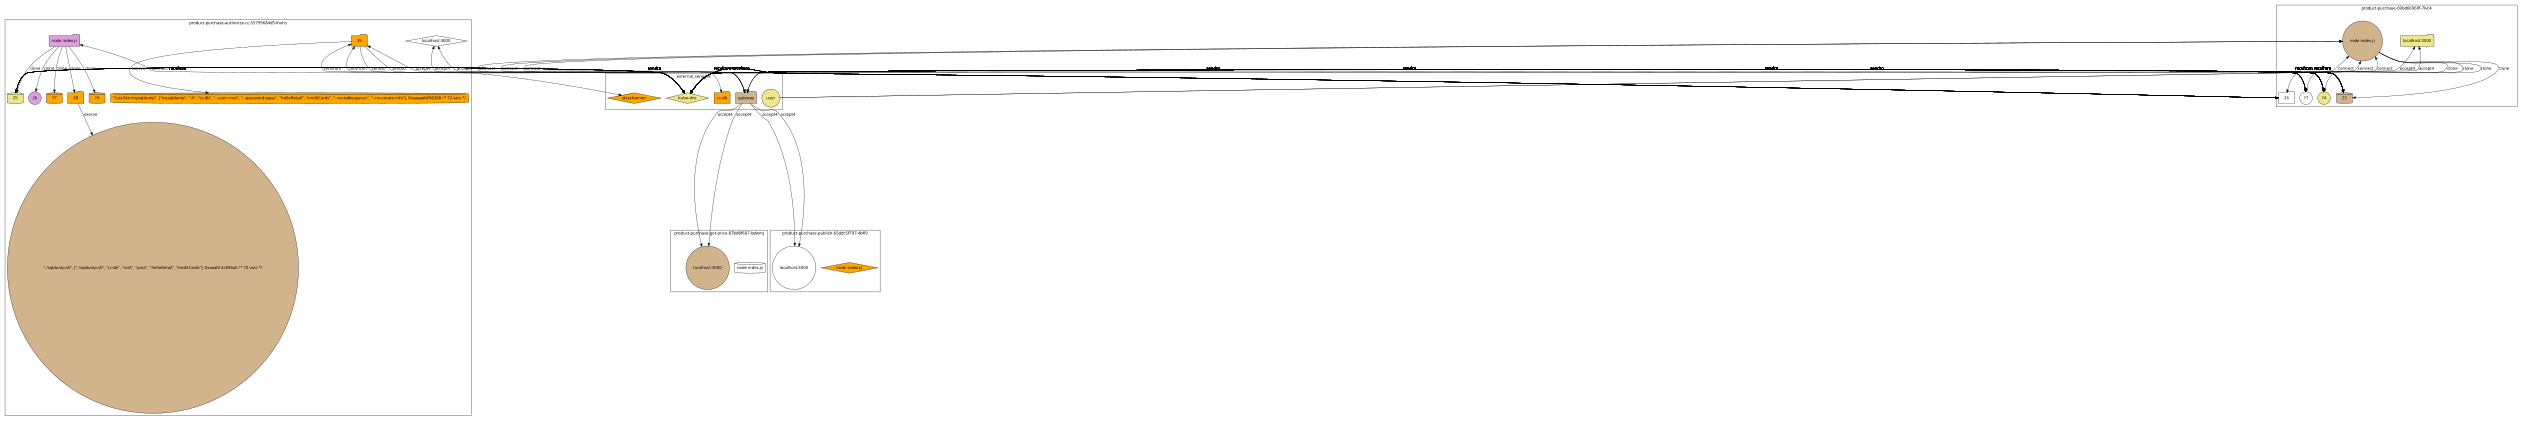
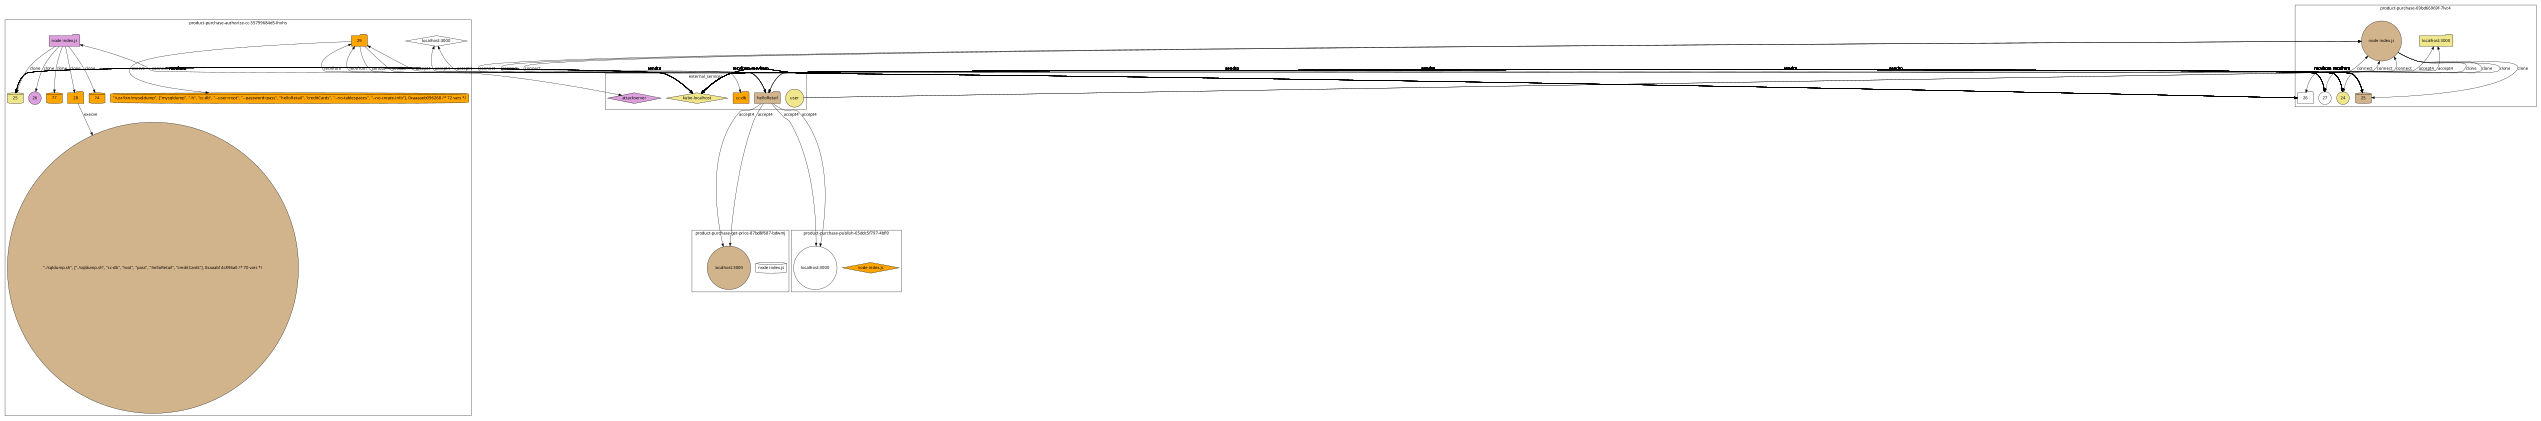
  digraph {
    fontname="Noto Sans"
    node [fillcolor=orange fontname="Noto Sans" shape=circle style=filled]
    edge [fontname="Noto Sans"]
    n1 [fillcolor=plum label="node index.js" shape=folder]
    n2 [label=24 shape=cylinder]
    n3 [fillcolor=khaki label=25 shape=cylinder]
    n4 [fillcolor=plum label=26]
    n5 [label=27 shape=cylinder]
    n6 [label=28 shape=folder]
    n7 [fillcolor=white label="localhost:3000" shape=diamond]
    n8 [fillcolor=tan label="\"./sqldump.sh\", [\"./sqldump.sh\", \"cc-db\", \"root\", \"pass\", \"helloRetail\", \"creditCards\"], 0xaaab14c896a0 /* 70 vars */"]
    n9 [label=29 shape=folder]
    n10 [label="\"/usr/bin/mysqldump\", [\"mysqldump\", \"-h\", \"cc-db\", \"--user=root\", \"--password=pass\", \"helloRetail\", \"creditCards\", \"--no-tablespaces\", \"--no-create-info\"], 0xaaaaeb096268 /* 72 vars */" shape=cylinder]
    n11 [fillcolor=tan label="node index.js"]
    n12 [fillcolor=khaki label=24]
    n13 [fillcolor=tan label=25 shape=cylinder]
    n14 [fillcolor=white label=26 shape=folder]
    n15 [fillcolor=white label=27]
    n16 [fillcolor=khaki label="localhost:3000" shape=folder]
    n17 [fillcolor=white label="node index.js" shape=cylinder]
    n18 [fillcolor=tan label="localhost:3000"]
    n19 [label="node index.js" shape=diamond]
    n20 [fillcolor=white label="localhost:3000"]
-   n21 [label=attackserver shape=diamond]
-   n22 [fillcolor=khaki label="kube-dns" shape=diamond]
+   n21 [fillcolor=plum label=attackserver shape=diamond]
+   n22 [fillcolor=khaki label="kube-localhost" shape=diamond]
    n23 [label="cc-db" shape=folder]
-   n24 [fillcolor=tan label=gateway shape=folder]
+   n24 [fillcolor=tan label=helloRetail shape=folder]
    user [fillcolor=khaki]
    subgraph cluster_1 {
      label=" product-purchase-authorize-cc-55799684d5-lhxhs "
      n1
      n2
      n3
      n4
      n5
      n6
      n7
      n8
      n9
      n10
    }
    subgraph cluster_2 {
      label=" product-purchase-69bd66969f-7lvc4 "
      n11
      n12
      n13
      n14
      n15
      n16
    }
    subgraph cluster_3 {
      label=" product-purchase-get-price-87bd8f687-bdwmj "
      n17
      n18
    }
    subgraph cluster_4 {
      label=" product-purchase-publish-65ddc5f797-4bfl9 "
      n19
      n20
    }
    subgraph cluster_5 {
      label=external_services
      n21
      n22
      n23
      n24
      user
    }
    n1 -> n2 [label=clone]
    n1 -> n3 [label=clone]
    n1 -> n4 [label=clone]
    n1 -> n5 [label=clone]
    n1 -> n6 [label=clone]
    n1 -> n21 [dir=both label=connect]
    n3 -> n22 [label=sendto]
    n3 -> n22 [label=sendto]
    n3 -> n22 [label=sendto]
    n3 -> n22 [label=sendto]
    n3 -> n22 [label=sendto]
    n3 -> n22 [label=sendto]
    n3 -> n22 [label=sendto]
    n3 -> n22 [label=sendto]
    n6 -> n8 [label=execve]
    n9 -> n10 [label=execve]
    n9 -> n22 [label=sendto]
    n9 -> n22 [label=sendto]
    n9 -> n23 [dir=both label=accept4]
    n11 -> n12 [label=clone]
    n11 -> n13 [label=clone]
    n11 -> n14 [label=clone]
    n11 -> n15 [label=clone]
    n11 -> n24 [dir=both label=connect]
    n11 -> n24 [dir=both label=connect]
    n11 -> n24 [dir=both label=connect]
    n11 -> n24 [dir=both label=connect]
    n11 -> n24 [dir=both label=connect]
    n11 -> n24 [dir=both label=connect]
    n12 -> n22 [label=sendto]
    n12 -> n22 [label=sendto]
    n12 -> n22 [label=sendto]
    n12 -> n22 [label=sendto]
    n12 -> n22 [label=sendto]
    n12 -> n22 [label=sendto]
    n12 -> n22 [label=sendto]
    n12 -> n22 [label=sendto]
    n12 -> n22 [label=sendto]
    n12 -> n22 [label=sendto]
    n12 -> n22 [label=sendto]
    n12 -> n22 [label=sendto]
    n12 -> n22 [label=sendto]
    n12 -> n22 [label=sendto]
    n12 -> n22 [label=sendto]
    n12 -> n22 [label=sendto]
    n13 -> n22 [label=sendto]
    n13 -> n22 [label=sendto]
    n13 -> n22 [label=sendto]
    n13 -> n22 [label=sendto]
    n13 -> n22 [label=sendto]
    n13 -> n22 [label=sendto]
    n13 -> n22 [label=sendto]
    n13 -> n22 [label=sendto]
    n13 -> n22 [label=sendto]
    n13 -> n22 [label=sendto]
    n13 -> n22 [label=sendto]
    n13 -> n22 [label=sendto]
    n13 -> n22 [label=sendto]
    n13 -> n22 [label=sendto]
    n13 -> n22 [label=sendto]
    n13 -> n22 [label=sendto]
    n14 -> n22 [label=sendto]
    n14 -> n22 [label=sendto]
    n14 -> n22 [label=sendto]
    n14 -> n22 [label=sendto]
    n14 -> n22 [label=sendto]
    n14 -> n22 [label=sendto]
    n14 -> n22 [label=sendto]
    n14 -> n22 [label=sendto]
    n15 -> n22 [label=sendto]
    n15 -> n22 [label=sendto]
    n15 -> n22 [label=sendto]
    n15 -> n22 [label=sendto]
    n15 -> n22 [label=sendto]
    n15 -> n22 [label=sendto]
    n15 -> n22 [label=sendto]
    n15 -> n22 [label=sendto]
    n22 -> n3 [label=recvfrom]
    n22 -> n3 [label=recvfrom]
    n22 -> n3 [label=recvfrom]
    n22 -> n3 [label=recvfrom]
    n22 -> n3 [label=recvfrom]
    n22 -> n3 [label=recvfrom]
    n22 -> n3 [label=recvfrom]
    n22 -> n3 [label=recvfrom]
    n22 -> n9 [label=recvfrom]
    n22 -> n9 [label=recvfrom]
    n22 -> n12 [label=recvfrom]
    n22 -> n12 [label=recvfrom]
    n22 -> n12 [label=recvfrom]
    n22 -> n12 [label=recvfrom]
    n22 -> n12 [label=recvfrom]
    n22 -> n12 [label=recvfrom]
    n22 -> n12 [label=recvfrom]
    n22 -> n12 [label=recvfrom]
    n22 -> n12 [label=recvfrom]
    n22 -> n12 [label=recvfrom]
    n22 -> n12 [label=recvfrom]
    n22 -> n12 [label=recvfrom]
    n22 -> n12 [label=recvfrom]
    n22 -> n12 [label=recvfrom]
    n22 -> n12 [label=recvfrom]
    n22 -> n12 [label=recvfrom]
    n22 -> n13 [label=recvfrom]
    n22 -> n13 [label=recvfrom]
    n22 -> n13 [label=recvfrom]
    n22 -> n13 [label=recvfrom]
    n22 -> n13 [label=recvfrom]
    n22 -> n13 [label=recvfrom]
    n22 -> n13 [label=recvfrom]
    n22 -> n13 [label=recvfrom]
    n22 -> n13 [label=recvfrom]
    n22 -> n13 [label=recvfrom]
    n22 -> n13 [label=recvfrom]
    n22 -> n13 [label=recvfrom]
    n22 -> n13 [label=recvfrom]
    n22 -> n13 [label=recvfrom]
    n22 -> n13 [label=recvfrom]
    n22 -> n13 [label=recvfrom]
    n22 -> n14 [label=recvfrom]
    n22 -> n14 [label=recvfrom]
    n22 -> n14 [label=recvfrom]
    n22 -> n14 [label=recvfrom]
    n22 -> n14 [label=recvfrom]
    n22 -> n14 [label=recvfrom]
    n22 -> n14 [label=recvfrom]
    n22 -> n14 [label=recvfrom]
    n22 -> n15 [label=recvfrom]
    n22 -> n15 [label=recvfrom]
    n22 -> n15 [label=recvfrom]
    n22 -> n15 [label=recvfrom]
    n22 -> n15 [label=recvfrom]
    n22 -> n15 [label=recvfrom]
    n22 -> n15 [label=recvfrom]
    n22 -> n15 [label=recvfrom]
    n24 -> n7 [label=accept4]
    n24 -> n7 [label=accept4]
    n24 -> n18 [label=accept4]
    n24 -> n18 [label=accept4]
    n24 -> n20 [label=accept4]
    n24 -> n20 [label=accept4]
    user -> n16 [label=accept4]
    user -> n16 [label=accept4]
  }
